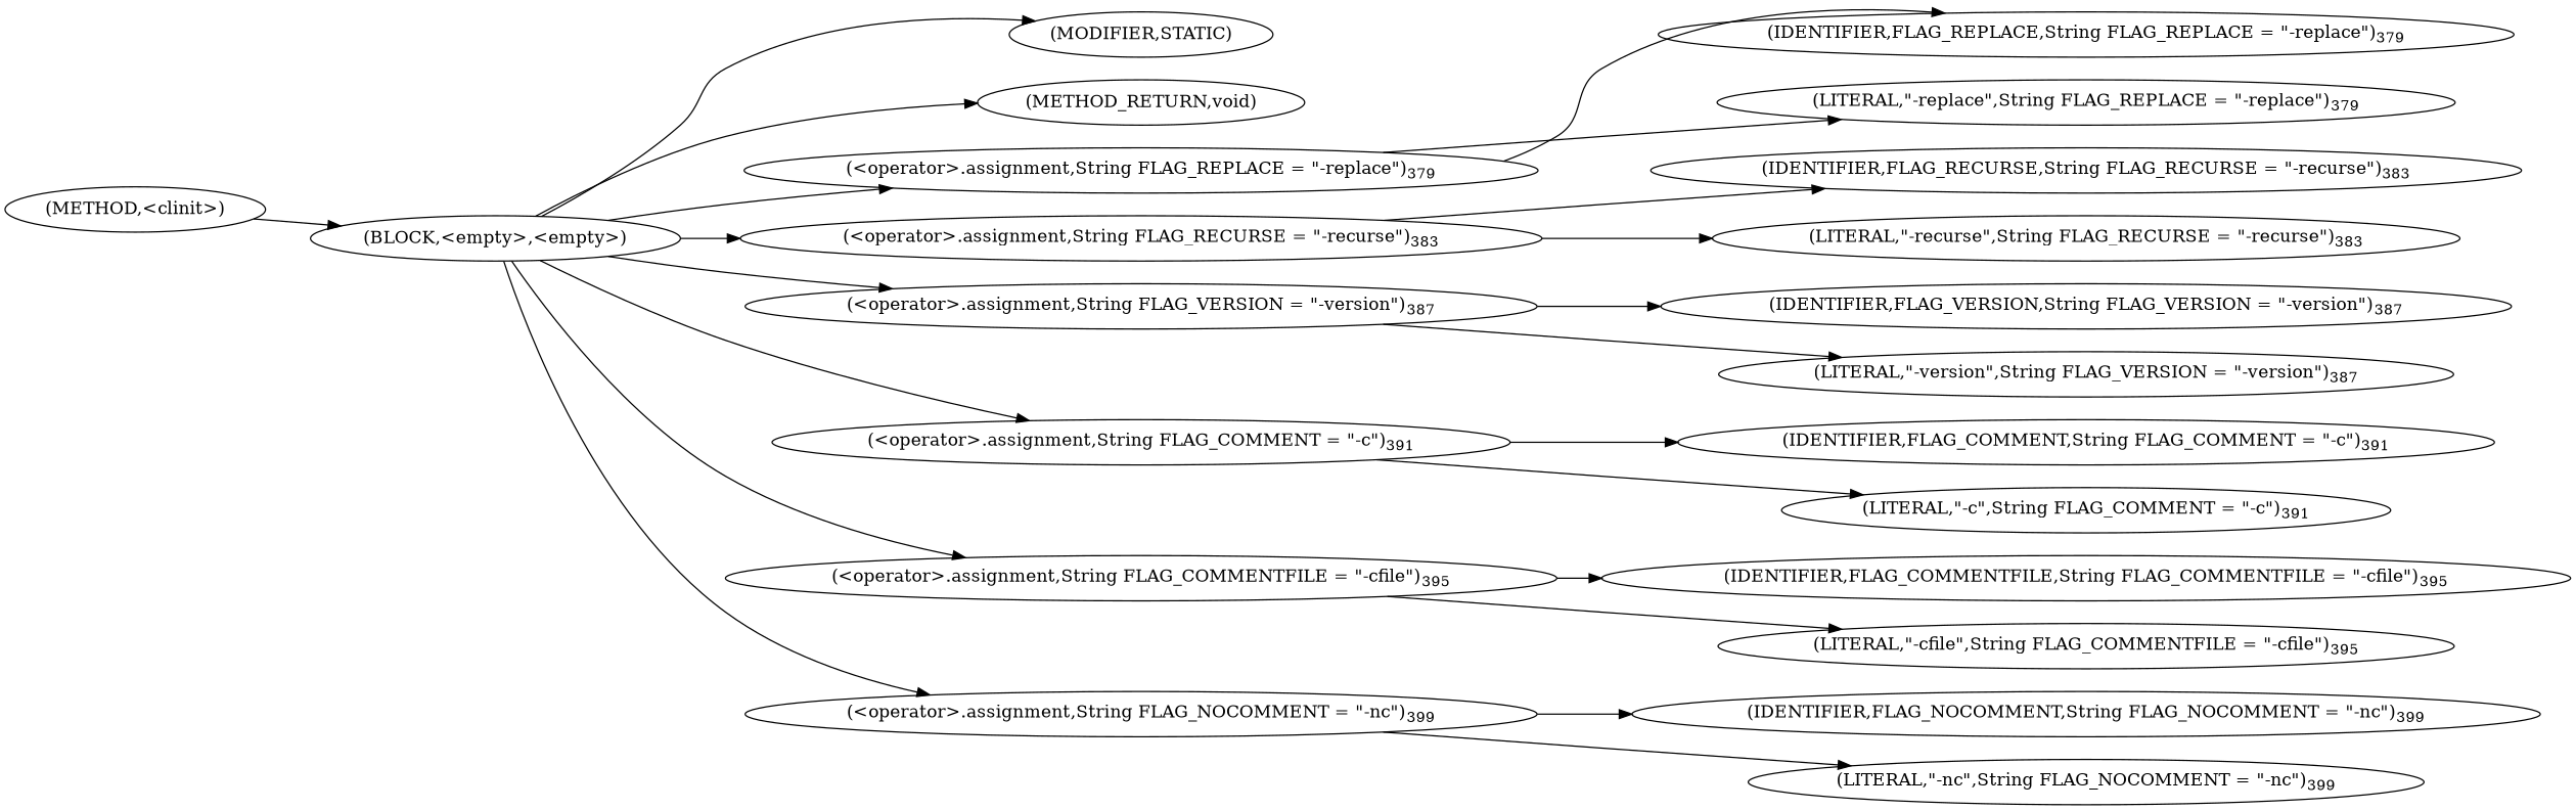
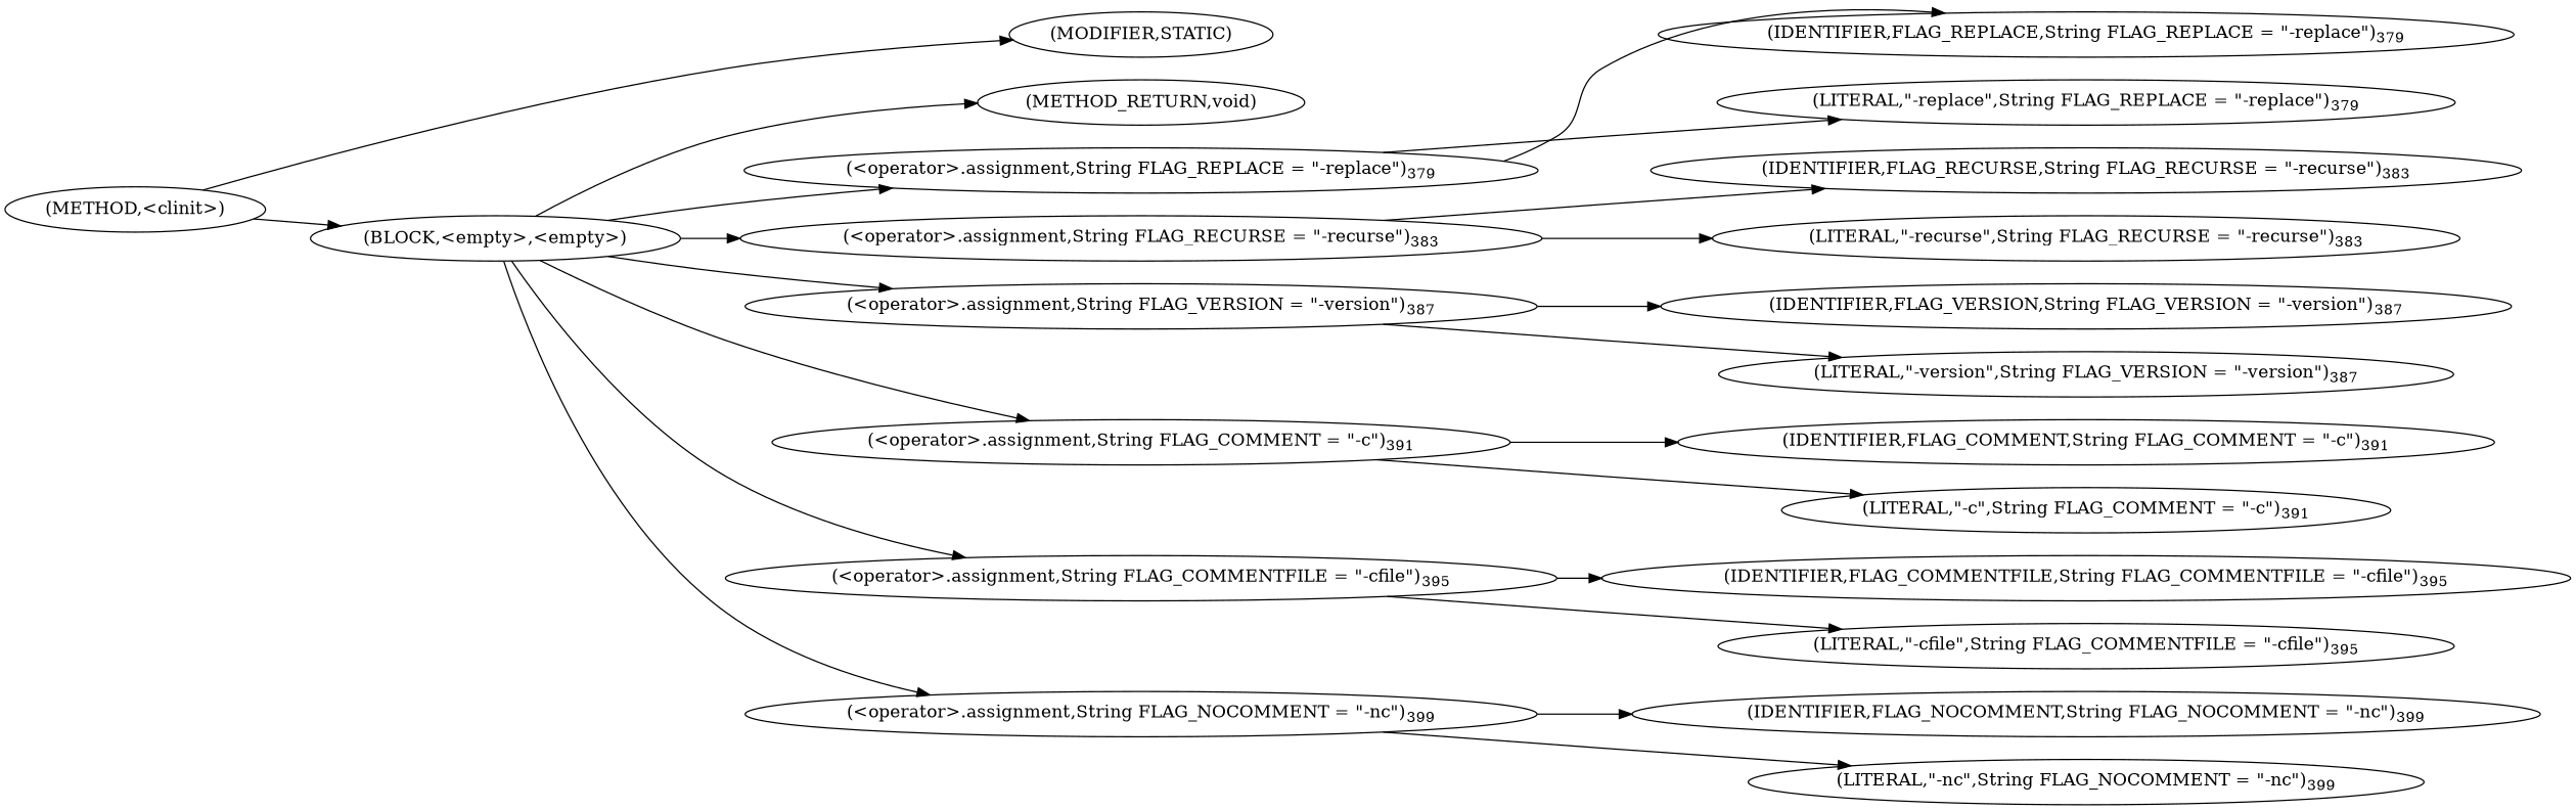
  digraph {
    rankdir=LR
    n1 [label=<(METHOD,&lt;clinit&gt;)>]
    n2 [label=<(BLOCK,&lt;empty&gt;,&lt;empty&gt;)>]
    n3 [label=<(MODIFIER,STATIC)>]
    n4 [label=<(METHOD_RETURN,void)>]
    n5 [label=<(&lt;operator&gt;.assignment,String FLAG_REPLACE = &quot;-replace&quot;)<SUB>379</SUB>>]
    n6 [label=<(&lt;operator&gt;.assignment,String FLAG_RECURSE = &quot;-recurse&quot;)<SUB>383</SUB>>]
    n7 [label=<(&lt;operator&gt;.assignment,String FLAG_VERSION = &quot;-version&quot;)<SUB>387</SUB>>]
    n8 [label=<(&lt;operator&gt;.assignment,String FLAG_COMMENT = &quot;-c&quot;)<SUB>391</SUB>>]
    n9 [label=<(&lt;operator&gt;.assignment,String FLAG_COMMENTFILE = &quot;-cfile&quot;)<SUB>395</SUB>>]
    n10 [label=<(&lt;operator&gt;.assignment,String FLAG_NOCOMMENT = &quot;-nc&quot;)<SUB>399</SUB>>]
    n11 [label=<(IDENTIFIER,FLAG_REPLACE,String FLAG_REPLACE = &quot;-replace&quot;)<SUB>379</SUB>>]
    n12 [label=<(LITERAL,&quot;-replace&quot;,String FLAG_REPLACE = &quot;-replace&quot;)<SUB>379</SUB>>]
    n13 [label=<(IDENTIFIER,FLAG_RECURSE,String FLAG_RECURSE = &quot;-recurse&quot;)<SUB>383</SUB>>]
    n14 [label=<(LITERAL,&quot;-recurse&quot;,String FLAG_RECURSE = &quot;-recurse&quot;)<SUB>383</SUB>>]
    n15 [label=<(IDENTIFIER,FLAG_VERSION,String FLAG_VERSION = &quot;-version&quot;)<SUB>387</SUB>>]
    n16 [label=<(LITERAL,&quot;-version&quot;,String FLAG_VERSION = &quot;-version&quot;)<SUB>387</SUB>>]
    n17 [label=<(IDENTIFIER,FLAG_COMMENT,String FLAG_COMMENT = &quot;-c&quot;)<SUB>391</SUB>>]
    n18 [label=<(LITERAL,&quot;-c&quot;,String FLAG_COMMENT = &quot;-c&quot;)<SUB>391</SUB>>]
    n19 [label=<(IDENTIFIER,FLAG_COMMENTFILE,String FLAG_COMMENTFILE = &quot;-cfile&quot;)<SUB>395</SUB>>]
    n20 [label=<(LITERAL,&quot;-cfile&quot;,String FLAG_COMMENTFILE = &quot;-cfile&quot;)<SUB>395</SUB>>]
    n21 [label=<(IDENTIFIER,FLAG_NOCOMMENT,String FLAG_NOCOMMENT = &quot;-nc&quot;)<SUB>399</SUB>>]
    n22 [label=<(LITERAL,&quot;-nc&quot;,String FLAG_NOCOMMENT = &quot;-nc&quot;)<SUB>399</SUB>>]
    n1 -> n2
-   n2 -> n3
+   n1 -> n3
    n2 -> n4
    n2 -> n5
    n2 -> n6
    n2 -> n7
    n2 -> n8
    n2 -> n9
    n2 -> n10
    n5 -> n11
    n5 -> n12
    n6 -> n13
    n6 -> n14
    n7 -> n15
    n7 -> n16
    n8 -> n17
    n8 -> n18
    n9 -> n19
    n9 -> n20
    n10 -> n21
    n10 -> n22
  }
